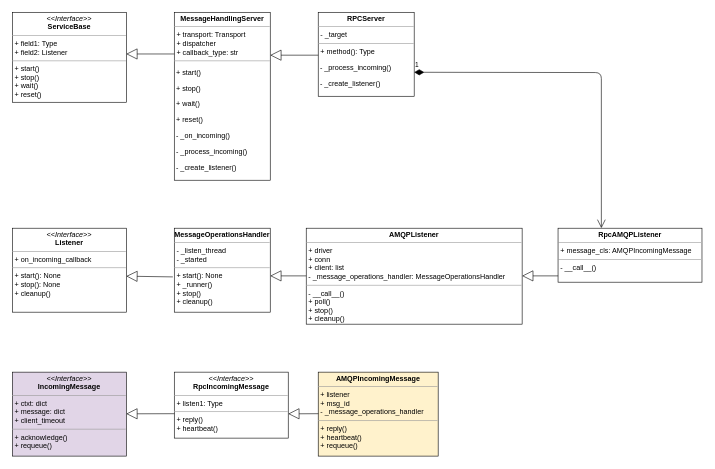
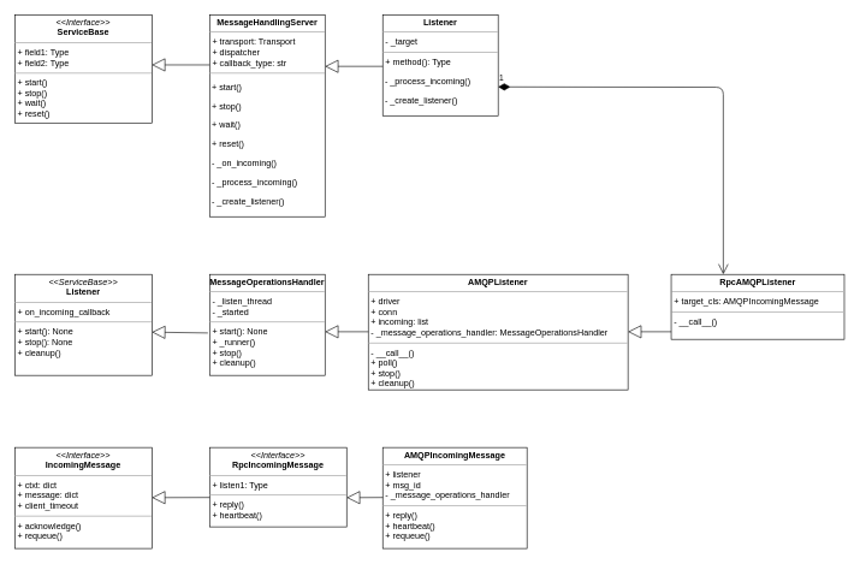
  <mxCell id="0" />
  <mxCell id="1" parent="0" />
- <mxCell id="2" value="&lt;p style=&quot;margin: 0px ; margin-top: 4px ; text-align: center&quot;&gt;&lt;i&gt;&amp;lt;&amp;lt;Interface&amp;gt;&amp;gt;&lt;/i&gt;&lt;br&gt;&lt;b&gt;ServiceBase&lt;/b&gt;&lt;/p&gt;&lt;hr size=&quot;1&quot;&gt;&lt;p style=&quot;margin: 0px ; margin-left: 4px&quot;&gt;+ field1: Type&lt;br&gt;+ field2: Listener&lt;/p&gt;&lt;hr size=&quot;1&quot;&gt;&lt;p style=&quot;margin: 0px ; margin-left: 4px&quot;&gt;+ start()&lt;br&gt;+ stop()&lt;/p&gt;&lt;p style=&quot;margin: 0px ; margin-left: 4px&quot;&gt;+ wait()&lt;/p&gt;&lt;p style=&quot;margin: 0px ; margin-left: 4px&quot;&gt;+ reset()&lt;/p&gt;" style="verticalAlign=top;align=left;overflow=fill;fontSize=12;fontFamily=Helvetica;html=1;" vertex="1" parent="1"><mxGeometry x="20" y="20" width="190" height="150" as="geometry" /></mxCell>
+ <mxCell id="2" value="&lt;p style=&quot;margin: 0px ; margin-top: 4px ; text-align: center&quot;&gt;&lt;i&gt;&amp;lt;&amp;lt;Interface&amp;gt;&amp;gt;&lt;/i&gt;&lt;br&gt;&lt;b&gt;ServiceBase&lt;/b&gt;&lt;/p&gt;&lt;hr size=&quot;1&quot;&gt;&lt;p style=&quot;margin: 0px ; margin-left: 4px&quot;&gt;+ field1: Type&lt;br&gt;+ field2: Type&lt;/p&gt;&lt;hr size=&quot;1&quot;&gt;&lt;p style=&quot;margin: 0px ; margin-left: 4px&quot;&gt;+ start()&lt;br&gt;+ stop()&lt;/p&gt;&lt;p style=&quot;margin: 0px ; margin-left: 4px&quot;&gt;+ wait()&lt;/p&gt;&lt;p style=&quot;margin: 0px ; margin-left: 4px&quot;&gt;+ reset()&lt;/p&gt;" style="verticalAlign=top;align=left;overflow=fill;fontSize=12;fontFamily=Helvetica;html=1;" vertex="1" parent="1"><mxGeometry x="20" y="20" width="190" height="150" as="geometry" /></mxCell>
  <mxCell id="3" value="&lt;p style=&quot;margin: 0px ; margin-top: 4px ; text-align: center&quot;&gt;&lt;b&gt;MessageHandlingServer&lt;/b&gt;&lt;/p&gt;&lt;hr size=&quot;1&quot;&gt;&lt;p style=&quot;margin: 0px ; margin-left: 4px&quot;&gt;+ transport: Transport&lt;/p&gt;&lt;p style=&quot;margin: 0px ; margin-left: 4px&quot;&gt;+ dispatcher&lt;/p&gt;&lt;p style=&quot;margin: 0px ; margin-left: 4px&quot;&gt;+ callback_type: str&lt;/p&gt;&lt;hr size=&quot;1&quot;&gt;&lt;p&gt;&amp;nbsp;+ start()&lt;/p&gt;&lt;p&gt;&amp;nbsp;+ stop()&lt;/p&gt;&lt;p&gt;&amp;nbsp;+ wait()&lt;/p&gt;&lt;p&gt;&amp;nbsp;+ reset()&lt;/p&gt;&lt;p&gt;&amp;nbsp;- _on_incoming()&lt;/p&gt;&lt;p&gt;&amp;nbsp;- _process_incoming()&lt;/p&gt;&lt;p&gt;&amp;nbsp;- _create_listener()&lt;/p&gt;" style="verticalAlign=top;align=left;overflow=fill;fontSize=12;fontFamily=Helvetica;html=1;" vertex="1" parent="1"><mxGeometry x="290" y="20" width="160" height="280" as="geometry" /></mxCell>
- <mxCell id="4" value="&lt;p style=&quot;margin: 0px ; margin-top: 4px ; text-align: center&quot;&gt;&lt;b&gt;RPCServer&lt;/b&gt;&lt;/p&gt;&lt;hr size=&quot;1&quot;&gt;&lt;p style=&quot;margin: 0px ; margin-left: 4px&quot;&gt;- _target&lt;/p&gt;&lt;hr size=&quot;1&quot;&gt;&lt;p style=&quot;margin: 0px ; margin-left: 4px&quot;&gt;+ method(): Type&lt;/p&gt;&lt;p&gt;&amp;nbsp;- _process_incoming()&lt;/p&gt;&lt;p&gt;&amp;nbsp;- _create_listener()&lt;/p&gt;" style="verticalAlign=top;align=left;overflow=fill;fontSize=12;fontFamily=Helvetica;html=1;" vertex="1" parent="1"><mxGeometry x="530" y="20" width="160" height="140" as="geometry" /></mxCell>
- <mxCell id="5" value="&lt;p style=&quot;margin: 0px ; margin-top: 4px ; text-align: center&quot;&gt;&lt;i&gt;&amp;lt;&amp;lt;Interface&amp;gt;&amp;gt;&lt;/i&gt;&lt;br&gt;&lt;b&gt;Listener&lt;/b&gt;&lt;/p&gt;&lt;hr size=&quot;1&quot;&gt;&lt;p style=&quot;margin: 0px ; margin-left: 4px&quot;&gt;+ on_incoming_callback&lt;br&gt;&lt;/p&gt;&lt;hr size=&quot;1&quot;&gt;&lt;p style=&quot;margin: 0px ; margin-left: 4px&quot;&gt;+ start(): None&lt;br&gt;+ stop(): None&lt;/p&gt;&lt;p style=&quot;margin: 0px ; margin-left: 4px&quot;&gt;+ cleanup()&lt;/p&gt;" style="verticalAlign=top;align=left;overflow=fill;fontSize=12;fontFamily=Helvetica;html=1;" vertex="1" parent="1"><mxGeometry x="20" y="380" width="190" height="140" as="geometry" /></mxCell>
+ <mxCell id="4" value="&lt;p style=&quot;margin: 0px ; margin-top: 4px ; text-align: center&quot;&gt;&lt;b&gt;Listener&lt;/b&gt;&lt;/p&gt;&lt;hr size=&quot;1&quot;&gt;&lt;p style=&quot;margin: 0px ; margin-left: 4px&quot;&gt;- _target&lt;/p&gt;&lt;hr size=&quot;1&quot;&gt;&lt;p style=&quot;margin: 0px ; margin-left: 4px&quot;&gt;+ method(): Type&lt;/p&gt;&lt;p&gt;&amp;nbsp;- _process_incoming()&lt;/p&gt;&lt;p&gt;&amp;nbsp;- _create_listener()&lt;/p&gt;" style="verticalAlign=top;align=left;overflow=fill;fontSize=12;fontFamily=Helvetica;html=1;" vertex="1" parent="1"><mxGeometry x="530" y="20" width="160" height="140" as="geometry" /></mxCell>
+ <mxCell id="5" value="&lt;p style=&quot;margin: 0px ; margin-top: 4px ; text-align: center&quot;&gt;&lt;i&gt;&amp;lt;&amp;lt;ServiceBase&amp;gt;&amp;gt;&lt;/i&gt;&lt;br&gt;&lt;b&gt;Listener&lt;/b&gt;&lt;/p&gt;&lt;hr size=&quot;1&quot;&gt;&lt;p style=&quot;margin: 0px ; margin-left: 4px&quot;&gt;+ on_incoming_callback&lt;br&gt;&lt;/p&gt;&lt;hr size=&quot;1&quot;&gt;&lt;p style=&quot;margin: 0px ; margin-left: 4px&quot;&gt;+ start(): None&lt;br&gt;+ stop(): None&lt;/p&gt;&lt;p style=&quot;margin: 0px ; margin-left: 4px&quot;&gt;+ cleanup()&lt;/p&gt;" style="verticalAlign=top;align=left;overflow=fill;fontSize=12;fontFamily=Helvetica;html=1;" vertex="1" parent="1"><mxGeometry x="20" y="380" width="190" height="140" as="geometry" /></mxCell>
  <mxCell id="6" value="&lt;p style=&quot;margin: 0px ; margin-top: 4px ; text-align: center&quot;&gt;&lt;b&gt;MessageOperationsHandler&lt;/b&gt;&lt;/p&gt;&lt;hr size=&quot;1&quot;&gt;&lt;p style=&quot;margin: 0px ; margin-left: 4px&quot;&gt;- _listen_thread&lt;/p&gt;&lt;p style=&quot;margin: 0px ; margin-left: 4px&quot;&gt;- _started&lt;/p&gt;&lt;hr size=&quot;1&quot;&gt;&lt;p style=&quot;margin: 0px ; margin-left: 4px&quot;&gt;+ start(): None&lt;/p&gt;&lt;p style=&quot;margin: 0px ; margin-left: 4px&quot;&gt;+ _runner()&lt;/p&gt;&lt;p style=&quot;margin: 0px ; margin-left: 4px&quot;&gt;+ stop()&lt;/p&gt;&lt;p style=&quot;margin: 0px ; margin-left: 4px&quot;&gt;+ cleanup()&lt;/p&gt;" style="verticalAlign=top;align=left;overflow=fill;fontSize=12;fontFamily=Helvetica;html=1;" vertex="1" parent="1"><mxGeometry x="290" y="380" width="160" height="140" as="geometry" /></mxCell>
- <mxCell id="7" value="&lt;p style=&quot;margin: 0px ; margin-top: 4px ; text-align: center&quot;&gt;&lt;b&gt;AMQPListener&lt;/b&gt;&lt;/p&gt;&lt;hr size=&quot;1&quot;&gt;&lt;p style=&quot;margin: 0px ; margin-left: 4px&quot;&gt;+ driver&lt;/p&gt;&lt;p style=&quot;margin: 0px ; margin-left: 4px&quot;&gt;+ conn&lt;/p&gt;&lt;p style=&quot;margin: 0px ; margin-left: 4px&quot;&gt;+ client: list&lt;/p&gt;&lt;p style=&quot;margin: 0px ; margin-left: 4px&quot;&gt;- _message_operations_handler: MessageOperationsHandler&lt;/p&gt;&lt;hr size=&quot;1&quot;&gt;&lt;p style=&quot;margin: 0px ; margin-left: 4px&quot;&gt;- __call__()&lt;/p&gt;&lt;p style=&quot;margin: 0px ; margin-left: 4px&quot;&gt;+ poll()&lt;/p&gt;&lt;p style=&quot;margin: 0px ; margin-left: 4px&quot;&gt;+ stop()&lt;/p&gt;&lt;p style=&quot;margin: 0px ; margin-left: 4px&quot;&gt;+ cleanup()&lt;/p&gt;" style="verticalAlign=top;align=left;overflow=fill;fontSize=12;fontFamily=Helvetica;html=1;" vertex="1" parent="1"><mxGeometry x="510" y="380" width="360" height="160" as="geometry" /></mxCell>
- <mxCell id="8" value="&lt;p style=&quot;margin: 0px ; margin-top: 4px ; text-align: center&quot;&gt;&lt;b&gt;RpcAMQPListener&lt;/b&gt;&lt;/p&gt;&lt;hr size=&quot;1&quot;&gt;&lt;p style=&quot;margin: 0px ; margin-left: 4px&quot;&gt;+ message_cls: AMQPIncomingMessage&lt;/p&gt;&lt;hr size=&quot;1&quot;&gt;&lt;p style=&quot;margin: 0px ; margin-left: 4px&quot;&gt;- __call__()&lt;/p&gt;" style="verticalAlign=top;align=left;overflow=fill;fontSize=12;fontFamily=Helvetica;html=1;" vertex="1" parent="1"><mxGeometry x="929.879" y="380" width="240" height="90" as="geometry" /></mxCell>
+ <mxCell id="7" value="&lt;p style=&quot;margin: 0px ; margin-top: 4px ; text-align: center&quot;&gt;&lt;b&gt;AMQPListener&lt;/b&gt;&lt;/p&gt;&lt;hr size=&quot;1&quot;&gt;&lt;p style=&quot;margin: 0px ; margin-left: 4px&quot;&gt;+ driver&lt;/p&gt;&lt;p style=&quot;margin: 0px ; margin-left: 4px&quot;&gt;+ conn&lt;/p&gt;&lt;p style=&quot;margin: 0px ; margin-left: 4px&quot;&gt;+ incoming: list&lt;/p&gt;&lt;p style=&quot;margin: 0px ; margin-left: 4px&quot;&gt;- _message_operations_handler: MessageOperationsHandler&lt;/p&gt;&lt;hr size=&quot;1&quot;&gt;&lt;p style=&quot;margin: 0px ; margin-left: 4px&quot;&gt;- __call__()&lt;/p&gt;&lt;p style=&quot;margin: 0px ; margin-left: 4px&quot;&gt;+ poll()&lt;/p&gt;&lt;p style=&quot;margin: 0px ; margin-left: 4px&quot;&gt;+ stop()&lt;/p&gt;&lt;p style=&quot;margin: 0px ; margin-left: 4px&quot;&gt;+ cleanup()&lt;/p&gt;" style="verticalAlign=top;align=left;overflow=fill;fontSize=12;fontFamily=Helvetica;html=1;" vertex="1" parent="1"><mxGeometry x="510" y="380" width="360" height="160" as="geometry" /></mxCell>
+ <mxCell id="8" value="&lt;p style=&quot;margin: 0px ; margin-top: 4px ; text-align: center&quot;&gt;&lt;b&gt;RpcAMQPListener&lt;/b&gt;&lt;/p&gt;&lt;hr size=&quot;1&quot;&gt;&lt;p style=&quot;margin: 0px ; margin-left: 4px&quot;&gt;+ target_cls: AMQPIncomingMessage&lt;/p&gt;&lt;hr size=&quot;1&quot;&gt;&lt;p style=&quot;margin: 0px ; margin-left: 4px&quot;&gt;- __call__()&lt;/p&gt;" style="verticalAlign=top;align=left;overflow=fill;fontSize=12;fontFamily=Helvetica;html=1;" vertex="1" parent="1"><mxGeometry x="929.879" y="380" width="240" height="90" as="geometry" /></mxCell>
  <mxCell id="9" value="" style="endArrow=block;endSize=16;endFill=0;html=1;exitX=-0.015;exitY=0.58;exitDx=0;exitDy=0;exitPerimeter=0;" edge="1" parent="1" source="6"><mxGeometry width="160" relative="1" as="geometry"><mxPoint x="270" y="460" as="sourcePoint" /><mxPoint x="210" y="460" as="targetPoint" /></mxGeometry></mxCell>
  <mxCell id="10" value="" style="endArrow=block;endSize=16;endFill=0;html=1;" edge="1" parent="1"><mxGeometry width="160" relative="1" as="geometry"><mxPoint x="510" y="459.5" as="sourcePoint" /><mxPoint x="450" y="459.5" as="targetPoint" /></mxGeometry></mxCell>
  <mxCell id="11" value="" style="endArrow=block;endSize=16;endFill=0;html=1;" edge="1" parent="1"><mxGeometry width="160" relative="1" as="geometry"><mxPoint x="930" y="459.5" as="sourcePoint" /><mxPoint x="870" y="459.5" as="targetPoint" /></mxGeometry></mxCell>
  <mxCell id="12" value="" style="endArrow=block;endSize=16;endFill=0;html=1;" edge="1" parent="1"><mxGeometry width="160" relative="1" as="geometry"><mxPoint x="290" y="89.5" as="sourcePoint" /><mxPoint x="210" y="89.5" as="targetPoint" /></mxGeometry></mxCell>
  <mxCell id="13" value="" style="endArrow=block;endSize=16;endFill=0;html=1;" edge="1" parent="1"><mxGeometry width="160" relative="1" as="geometry"><mxPoint x="530" y="91.5" as="sourcePoint" /><mxPoint x="450" y="91.5" as="targetPoint" /></mxGeometry></mxCell>
- <mxCell id="14" value="&lt;p style=&quot;margin: 0px ; margin-top: 4px ; text-align: center&quot;&gt;&lt;i&gt;&amp;lt;&amp;lt;Interface&amp;gt;&amp;gt;&lt;/i&gt;&lt;br&gt;&lt;b&gt;IncomingMessage&lt;/b&gt;&lt;/p&gt;&lt;hr size=&quot;1&quot;&gt;&lt;p style=&quot;margin: 0px ; margin-left: 4px&quot;&gt;+ ctxt: dict&lt;br&gt;+ message: dict&lt;/p&gt;&lt;p style=&quot;margin: 0px ; margin-left: 4px&quot;&gt;+ client_timeout&lt;/p&gt;&lt;hr size=&quot;1&quot;&gt;&lt;p style=&quot;margin: 0px ; margin-left: 4px&quot;&gt;+ acknowledge()&lt;br&gt;+ requeue()&lt;/p&gt;" style="verticalAlign=top;align=left;overflow=fill;fontSize=12;fontFamily=Helvetica;html=1;fillColor=#e1d5e7;" vertex="1" parent="1"><mxGeometry x="20" y="620" width="190" height="140" as="geometry" /></mxCell>
+ <mxCell id="14" value="&lt;p style=&quot;margin: 0px ; margin-top: 4px ; text-align: center&quot;&gt;&lt;i&gt;&amp;lt;&amp;lt;Interface&amp;gt;&amp;gt;&lt;/i&gt;&lt;br&gt;&lt;b&gt;IncomingMessage&lt;/b&gt;&lt;/p&gt;&lt;hr size=&quot;1&quot;&gt;&lt;p style=&quot;margin: 0px ; margin-left: 4px&quot;&gt;+ ctxt: dict&lt;br&gt;+ message: dict&lt;/p&gt;&lt;p style=&quot;margin: 0px ; margin-left: 4px&quot;&gt;+ client_timeout&lt;/p&gt;&lt;hr size=&quot;1&quot;&gt;&lt;p style=&quot;margin: 0px ; margin-left: 4px&quot;&gt;+ acknowledge()&lt;br&gt;+ requeue()&lt;/p&gt;" style="verticalAlign=top;align=left;overflow=fill;fontSize=12;fontFamily=Helvetica;html=1;" vertex="1" parent="1"><mxGeometry x="20" y="620" width="190" height="140" as="geometry" /></mxCell>
  <mxCell id="15" value="&lt;p style=&quot;margin: 0px ; margin-top: 4px ; text-align: center&quot;&gt;&lt;i&gt;&amp;lt;&amp;lt;Interface&amp;gt;&amp;gt;&lt;/i&gt;&lt;br&gt;&lt;b&gt;RpcIncomingMessage&lt;/b&gt;&lt;/p&gt;&lt;hr size=&quot;1&quot;&gt;&lt;p style=&quot;margin: 0px ; margin-left: 4px&quot;&gt;+ listen1: Type&lt;br&gt;&lt;/p&gt;&lt;hr size=&quot;1&quot;&gt;&lt;p style=&quot;margin: 0px ; margin-left: 4px&quot;&gt;+ reply()&lt;br&gt;+ heartbeat()&lt;/p&gt;" style="verticalAlign=top;align=left;overflow=fill;fontSize=12;fontFamily=Helvetica;html=1;" vertex="1" parent="1"><mxGeometry x="290" y="620" width="190" height="110" as="geometry" /></mxCell>
- <mxCell id="16" value="&lt;p style=&quot;margin: 0px ; margin-top: 4px ; text-align: center&quot;&gt;&lt;b&gt;AMQPIncomingMessage&lt;/b&gt;&lt;/p&gt;&lt;hr size=&quot;1&quot;&gt;&lt;p style=&quot;margin: 0px ; margin-left: 4px&quot;&gt;+ listener&lt;/p&gt;&lt;p style=&quot;margin: 0px ; margin-left: 4px&quot;&gt;+ msg_id&lt;/p&gt;&lt;p style=&quot;margin: 0px ; margin-left: 4px&quot;&gt;- _message_operations_handler&lt;/p&gt;&lt;hr size=&quot;1&quot;&gt;&lt;p style=&quot;margin: 0px ; margin-left: 4px&quot;&gt;+ reply()&lt;/p&gt;&lt;p style=&quot;margin: 0px ; margin-left: 4px&quot;&gt;+ heartbeat()&lt;/p&gt;&lt;p style=&quot;margin: 0px ; margin-left: 4px&quot;&gt;+ requeue()&lt;/p&gt;" style="verticalAlign=top;align=left;overflow=fill;fontSize=12;fontFamily=Helvetica;html=1;fillColor=#fff2cc;" vertex="1" parent="1"><mxGeometry x="530" y="620" width="200" height="140" as="geometry" /></mxCell>
+ <mxCell id="16" value="&lt;p style=&quot;margin: 0px ; margin-top: 4px ; text-align: center&quot;&gt;&lt;b&gt;AMQPIncomingMessage&lt;/b&gt;&lt;/p&gt;&lt;hr size=&quot;1&quot;&gt;&lt;p style=&quot;margin: 0px ; margin-left: 4px&quot;&gt;+ listener&lt;/p&gt;&lt;p style=&quot;margin: 0px ; margin-left: 4px&quot;&gt;+ msg_id&lt;/p&gt;&lt;p style=&quot;margin: 0px ; margin-left: 4px&quot;&gt;- _message_operations_handler&lt;/p&gt;&lt;hr size=&quot;1&quot;&gt;&lt;p style=&quot;margin: 0px ; margin-left: 4px&quot;&gt;+ reply()&lt;/p&gt;&lt;p style=&quot;margin: 0px ; margin-left: 4px&quot;&gt;+ heartbeat()&lt;/p&gt;&lt;p style=&quot;margin: 0px ; margin-left: 4px&quot;&gt;+ requeue()&lt;/p&gt;" style="verticalAlign=top;align=left;overflow=fill;fontSize=12;fontFamily=Helvetica;html=1;" vertex="1" parent="1"><mxGeometry x="530" y="620" width="200" height="140" as="geometry" /></mxCell>
  <mxCell id="17" value="" style="endArrow=block;endSize=16;endFill=0;html=1;exitX=0.497;exitY=0;exitDx=0;exitDy=0;exitPerimeter=0;" edge="1" parent="1"><mxGeometry width="160" relative="1" as="geometry"><mxPoint x="290.172" y="689.293" as="sourcePoint" /><mxPoint x="210" y="689.5" as="targetPoint" /></mxGeometry></mxCell>
  <mxCell id="18" value="" style="endArrow=block;endSize=16;endFill=0;html=1;exitX=0.497;exitY=0;exitDx=0;exitDy=0;exitPerimeter=0;" edge="1" parent="1"><mxGeometry width="160" relative="1" as="geometry"><mxPoint x="530.172" y="689.293" as="sourcePoint" /><mxPoint x="480" y="689.5" as="targetPoint" /></mxGeometry></mxCell>
  <mxCell id="19" value="1" style="endArrow=open;html=1;endSize=12;startArrow=diamondThin;startSize=14;startFill=1;edgeStyle=orthogonalEdgeStyle;align=left;verticalAlign=bottom;entryX=0.301;entryY=-0.002;entryDx=0;entryDy=0;entryPerimeter=0;" edge="1" parent="1" target="8"><mxGeometry x="-1" y="3" relative="1" as="geometry"><mxPoint x="690" y="120" as="sourcePoint" /><mxPoint x="850" y="120" as="targetPoint" /></mxGeometry></mxCell>
